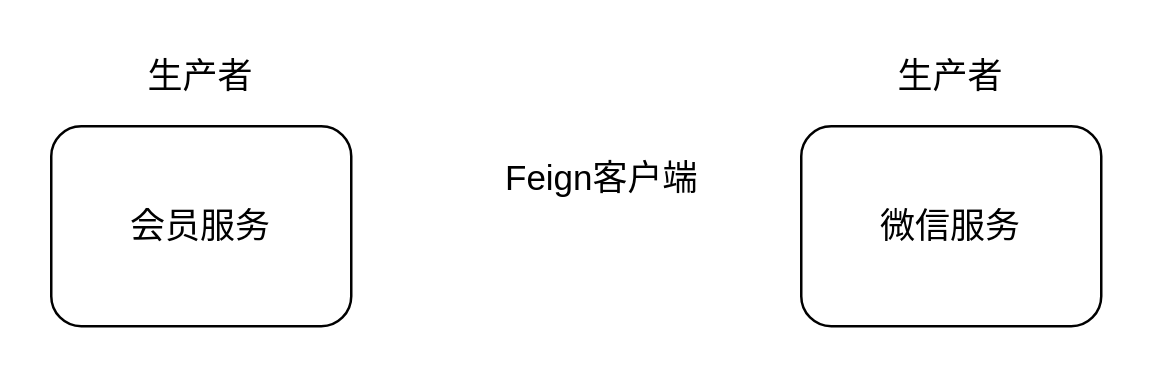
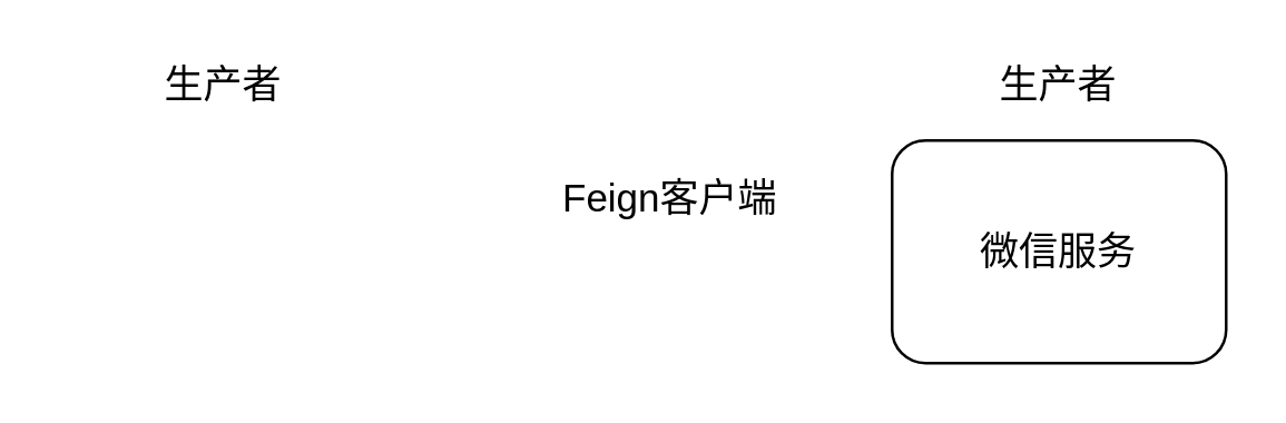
  <mxCell id="0" />
  <mxCell id="1" parent="0" />
- <mxCell id="2" value="会员服务" style="rounded=1;whiteSpace=wrap;html=1;fontSize=14;" parent="1" vertex="1"><mxGeometry x="20" y="50" width="120" height="80" as="geometry" /></mxCell>
  <mxCell id="3" value="微信服务" style="rounded=1;whiteSpace=wrap;html=1;fontSize=14;" parent="1" vertex="1"><mxGeometry x="320" y="50" width="120" height="80" as="geometry" /></mxCell>
  <mxCell id="4" value="Feign客户端" style="text;html=1;resizable=0;points=[];autosize=1;align=left;verticalAlign=top;spacingTop=-4;fontSize=14;" parent="1" vertex="1"><mxGeometry x="200" y="60" width="80" height="10" as="geometry" /></mxCell>
  <mxCell id="5" value="生产者" style="text;html=1;strokeColor=none;fillColor=none;align=center;verticalAlign=middle;whiteSpace=wrap;rounded=0;fontSize=14;" parent="1" vertex="1"><mxGeometry x="350" y="20" width="60" height="20" as="geometry" /></mxCell>
  <mxCell id="6" value="生产者" style="text;html=1;strokeColor=none;fillColor=none;align=center;verticalAlign=middle;whiteSpace=wrap;rounded=0;fontSize=14;" parent="1" vertex="1"><mxGeometry x="50" y="20" width="60" height="20" as="geometry" /></mxCell>
